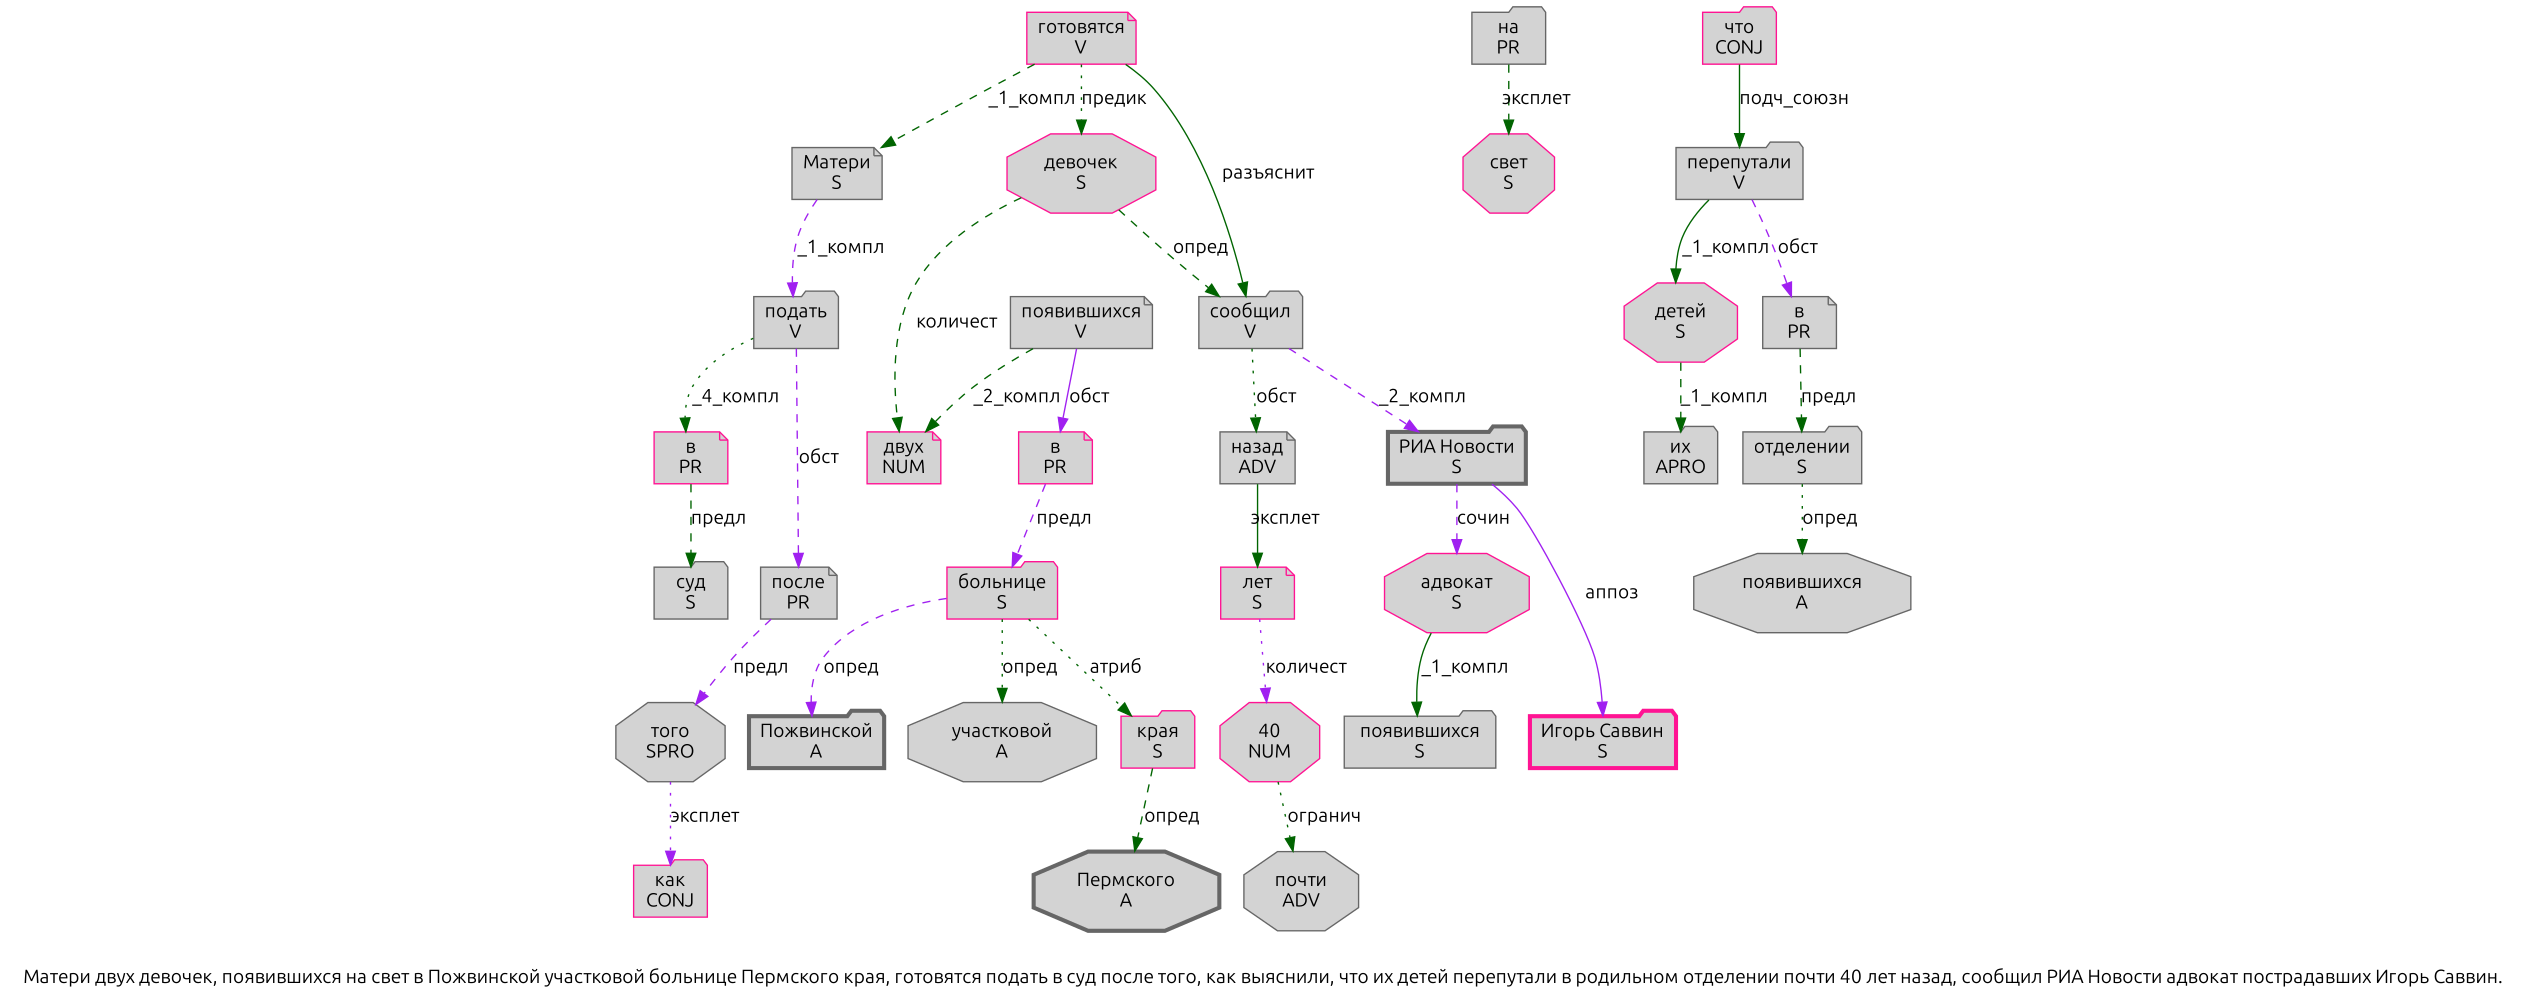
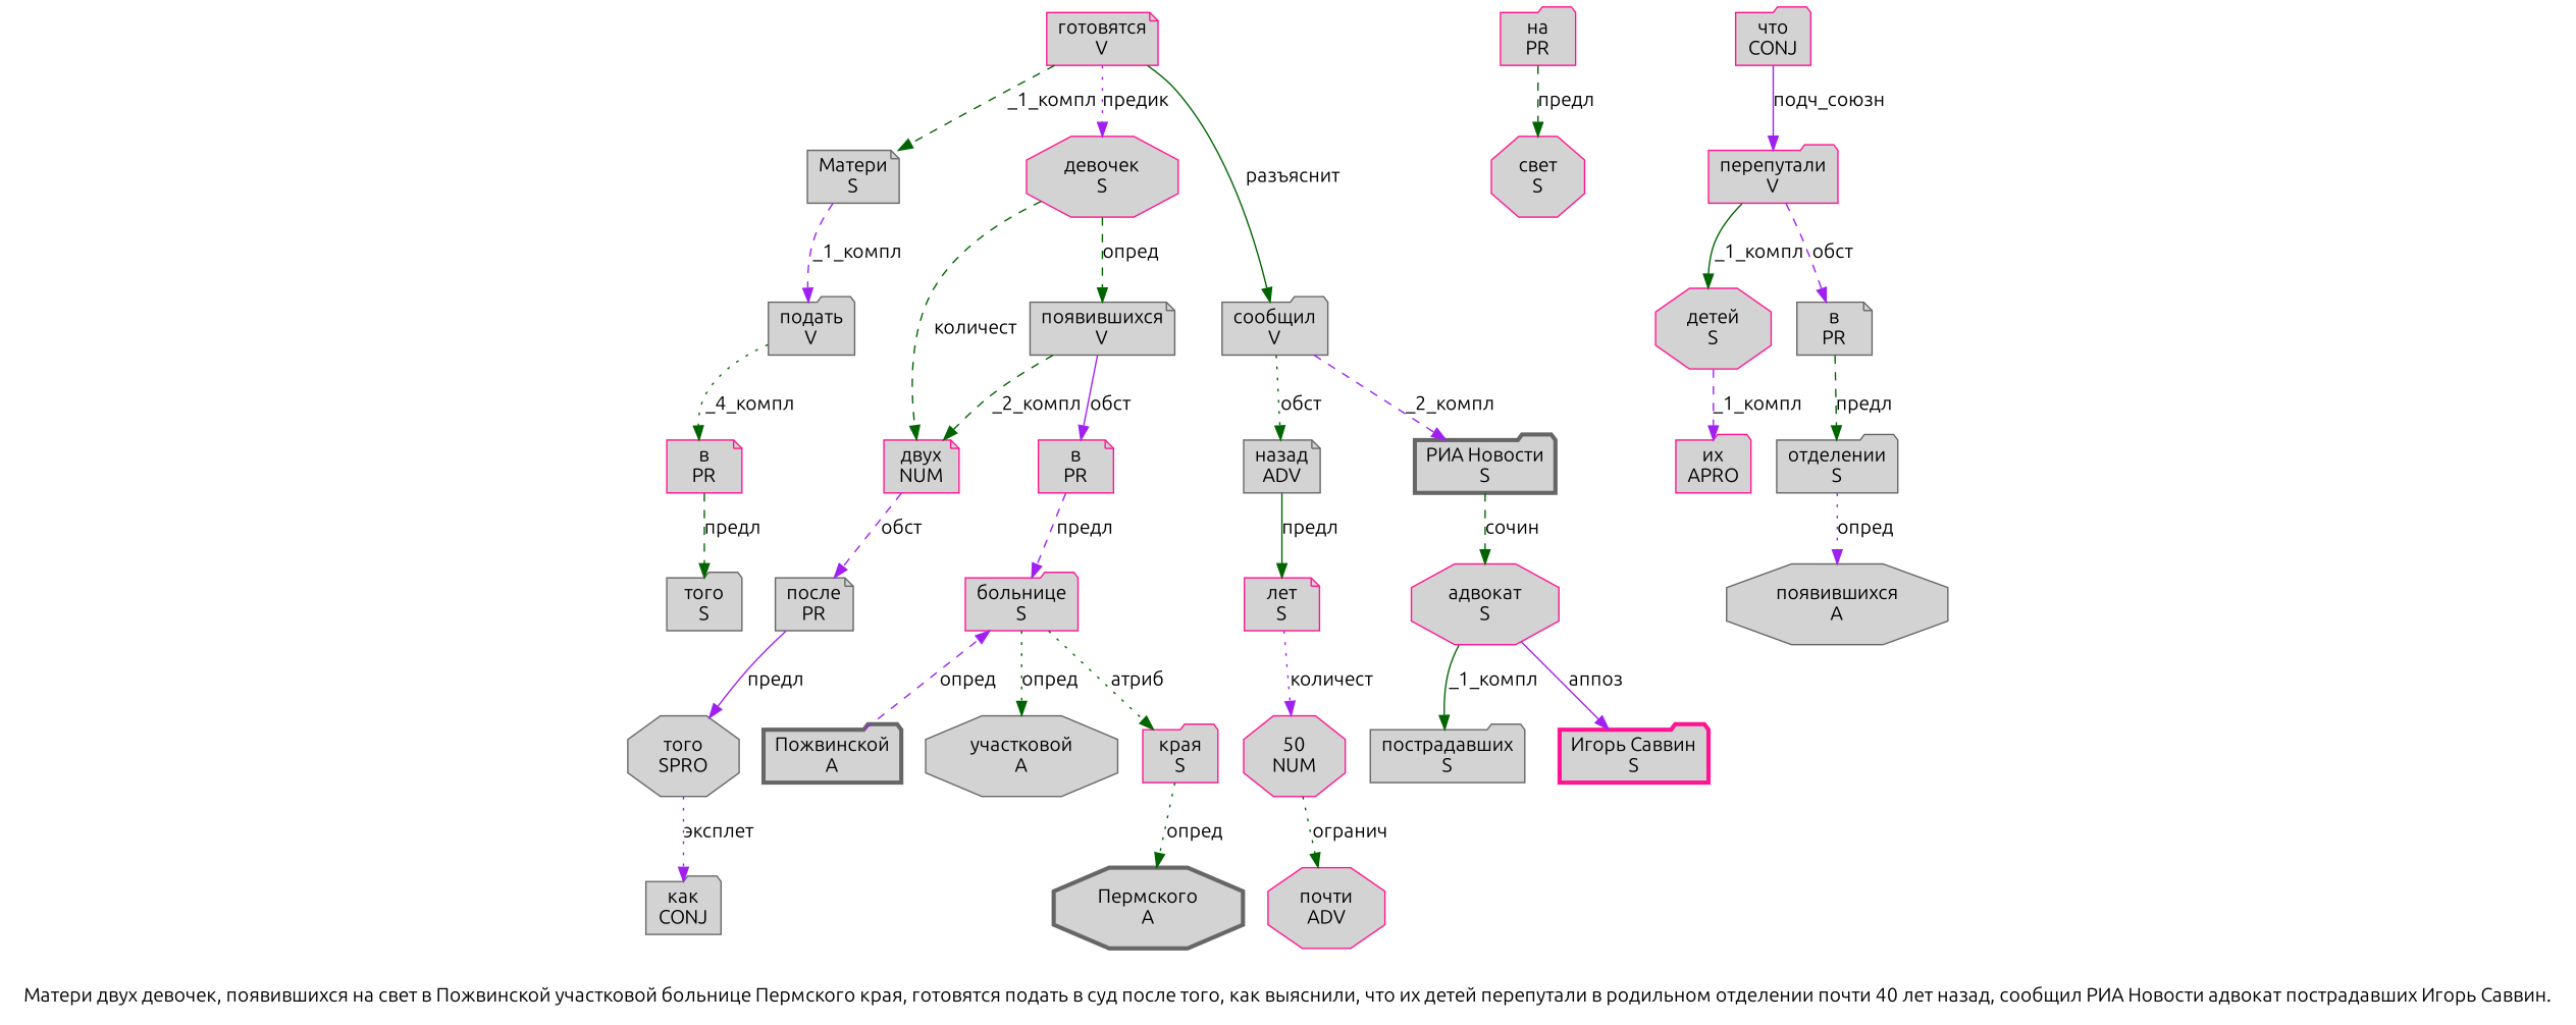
  digraph {
    fontname=Ubuntu
    label="Матери двух девочек, появившихся на свет в Пожвинской участковой больнице Пермского края, готовятся подать в суд после того, как выяснили, что их детей перепутали в родильном отделении почти 40 лет назад, сообщил РИА Новости адвокат пострадавших Игорь Саввин."
    node [color=gray40 fillcolor=lightgray fontname=Ubuntu penwidth=1 shape=folder style=filled]
    edge [color=darkgreen fontname=Ubuntu style=dashed]
    n1 [label="Матери\nS" shape=note]
    n2 [label="подать\nV"]
    n3 [color=deeppink label="двух\nNUM" shape=note]
    n4 [color=deeppink label="девочек\nS" shape=octagon]
    n5 [label="появившихся\nV" shape=note]
    n6 [color=deeppink label="в\nPR" shape=note]
-   n7 [label="на\nPR"]
+   n7 [color=deeppink label="на\nPR"]
    n8 [color=deeppink label="свет\nS" shape=octagon]
    n9 [color=deeppink label="больнице\nS"]
    n10 [label="Пожвинской\nA" penwidth=3]
    n11 [label="участковой\nA" shape=octagon]
    n12 [color=deeppink label="края\nS"]
    n13 [label="Пермского\nA" penwidth=3 shape=octagon]
    n14 [color=deeppink label="готовятся\nV" shape=note]
    n15 [label="сообщил\nV"]
    n16 [color=deeppink label="в\nPR" shape=note]
    n17 [label="после\nPR" shape=note]
    n18 [label="назад\nADV" shape=note]
    n19 [label="РИА Новости\nS" penwidth=3]
-   n20 [label="суд\nS"]
+   n20 [label="того\nS"]
    n21 [label="того\nSPRO" shape=octagon]
-   n22 [color=deeppink label="как\nCONJ"]
+   n22 [label="как\nCONJ"]
    n23 [color=deeppink label="что\nCONJ"]
-   n24 [label="перепутали\nV"]
+   n24 [color=deeppink label="перепутали\nV"]
    n25 [color=deeppink label="детей\nS" shape=octagon]
    n26 [label="в\nPR" shape=note]
-   n27 [label="их\nAPRO"]
+   n27 [color=deeppink label="их\nAPRO"]
    n28 [label="отделении\nS"]
    n29 [label="появившихся\nA" shape=octagon]
-   n30 [label="почти\nADV" shape=octagon]
-   n31 [color=deeppink label="40\nNUM" shape=octagon]
+   n30 [color=deeppink label="почти\nADV" shape=octagon]
+   n31 [color=deeppink label="50\nNUM" shape=octagon]
    n32 [color=deeppink label="лет\nS" shape=note]
    n33 [color=deeppink label="адвокат\nS" shape=octagon]
-   n34 [label="появившихся\nS"]
+   n34 [label="пострадавших\nS"]
    n35 [color=deeppink label="Игорь Саввин\nS" penwidth=3]
    n1 -> n2 [color=purple label="_1_компл"]
    n2 -> n16 [label="_4_компл" style=dotted]
-   n2 -> n17 [color=purple label="обст"]
+   n3 -> n17 [color=purple label="обст"]
    n4 -> n3 [label="количест"]
-   n4 -> n15 [label="опред"]
+   n4 -> n5 [label="опред"]
    n5 -> n3 [label="_2_компл"]
    n5 -> n6 [color=purple label="обст" style=solid]
    n6 -> n9 [color=purple label="предл"]
-   n7 -> n8 [label="эксплет"]
-   n9 -> n10 [color=purple label="опред"]
+   n7 -> n8 [label="предл"]
+   n10 -> n9 [color=purple label="опред"]
    n9 -> n11 [label="опред" style=dotted]
    n9 -> n12 [label="атриб" style=dotted]
-   n12 -> n13 [label="опред"]
+   n12 -> n13 [label="опред" style=dotted]
    n14 -> n1 [label="_1_компл"]
-   n14 -> n4 [label="предик" style=dotted]
+   n14 -> n4 [color=purple label="предик" style=dotted]
    n14 -> n15 [label="разъяснит" style=solid]
    n15 -> n18 [label="обст" style=dotted]
    n15 -> n19 [color=purple label="_2_компл"]
    n16 -> n20 [label="предл"]
-   n17 -> n21 [color=purple label="предл"]
-   n18 -> n32 [label="эксплет" style=solid]
-   n19 -> n33 [color=purple label="сочин"]
+   n17 -> n21 [color=purple label="предл" style=solid]
+   n18 -> n32 [label="предл" style=solid]
+   n19 -> n33 [label="сочин"]
    n21 -> n22 [color=purple label="эксплет" style=dotted]
-   n23 -> n24 [label="подч_союзн" style=solid]
+   n23 -> n24 [color=purple label="подч_союзн" style=solid]
    n24 -> n25 [label="_1_компл" style=solid]
    n24 -> n26 [color=purple label="обст"]
-   n25 -> n27 [label="_1_компл"]
+   n25 -> n27 [color=purple label="_1_компл"]
    n26 -> n28 [label="предл"]
-   n28 -> n29 [label="опред" style=dotted]
+   n28 -> n29 [color=purple label="опред" style=dotted]
    n31 -> n30 [label="огранич" style=dotted]
    n32 -> n31 [color=purple label="количест" style=dotted]
    n33 -> n34 [label="_1_компл" style=solid]
-   n19 -> n35 [color=purple label="аппоз" style=solid]
+   n33 -> n35 [color=purple label="аппоз" style=solid]
  }
